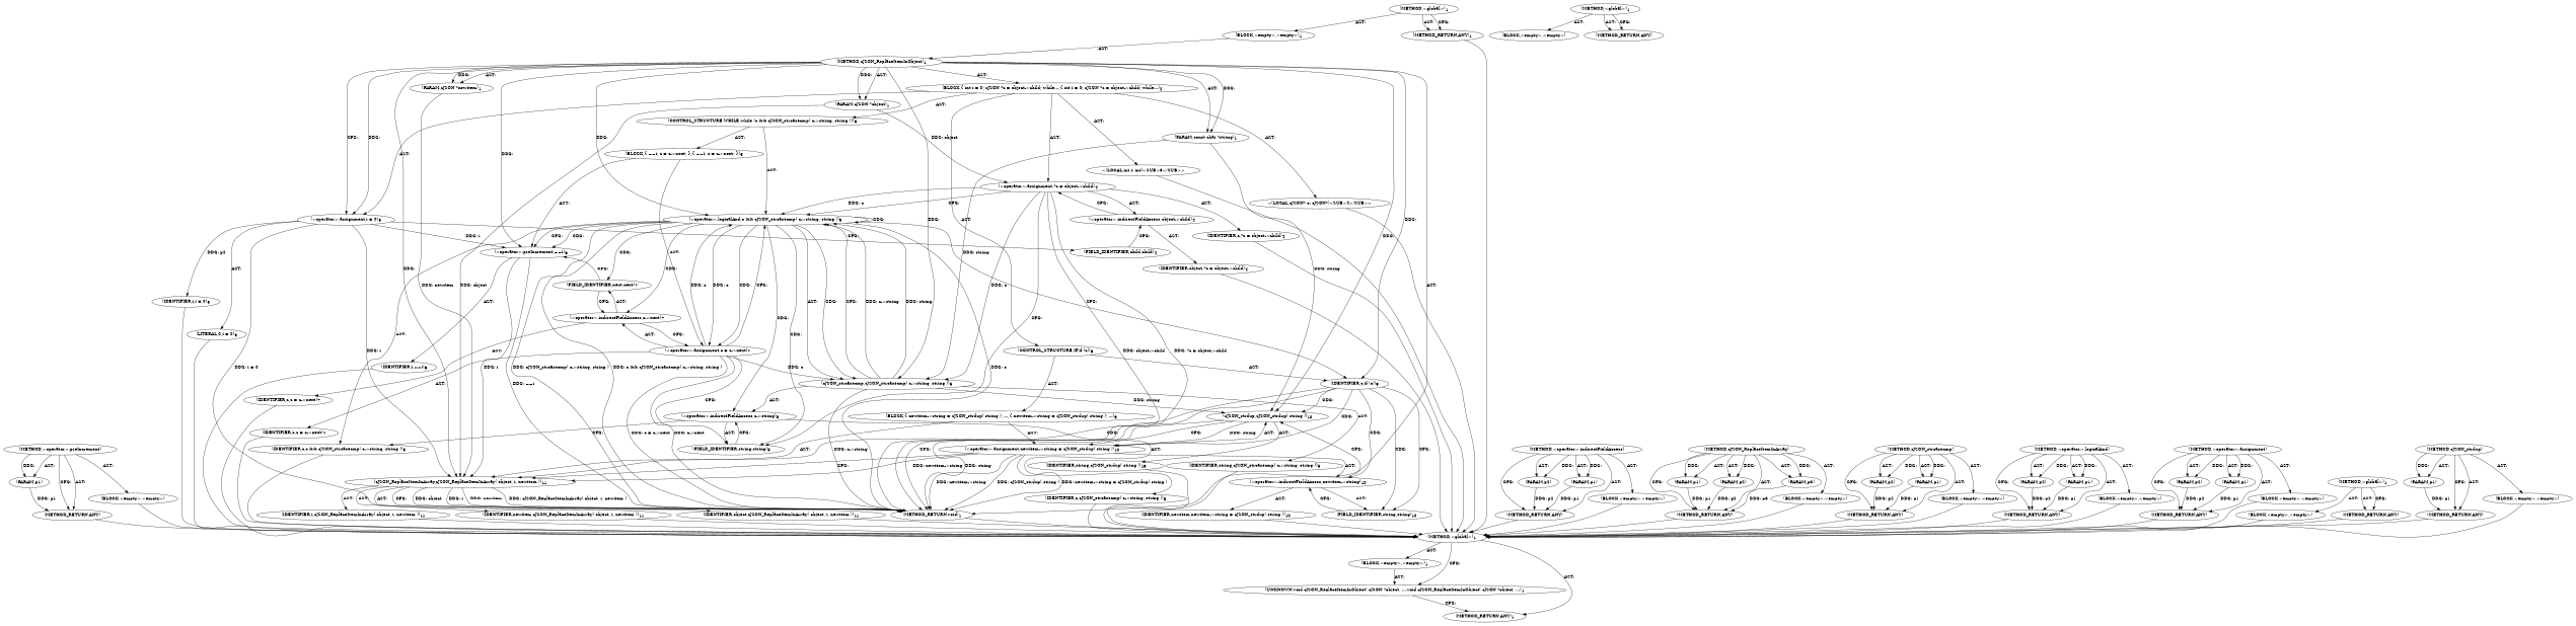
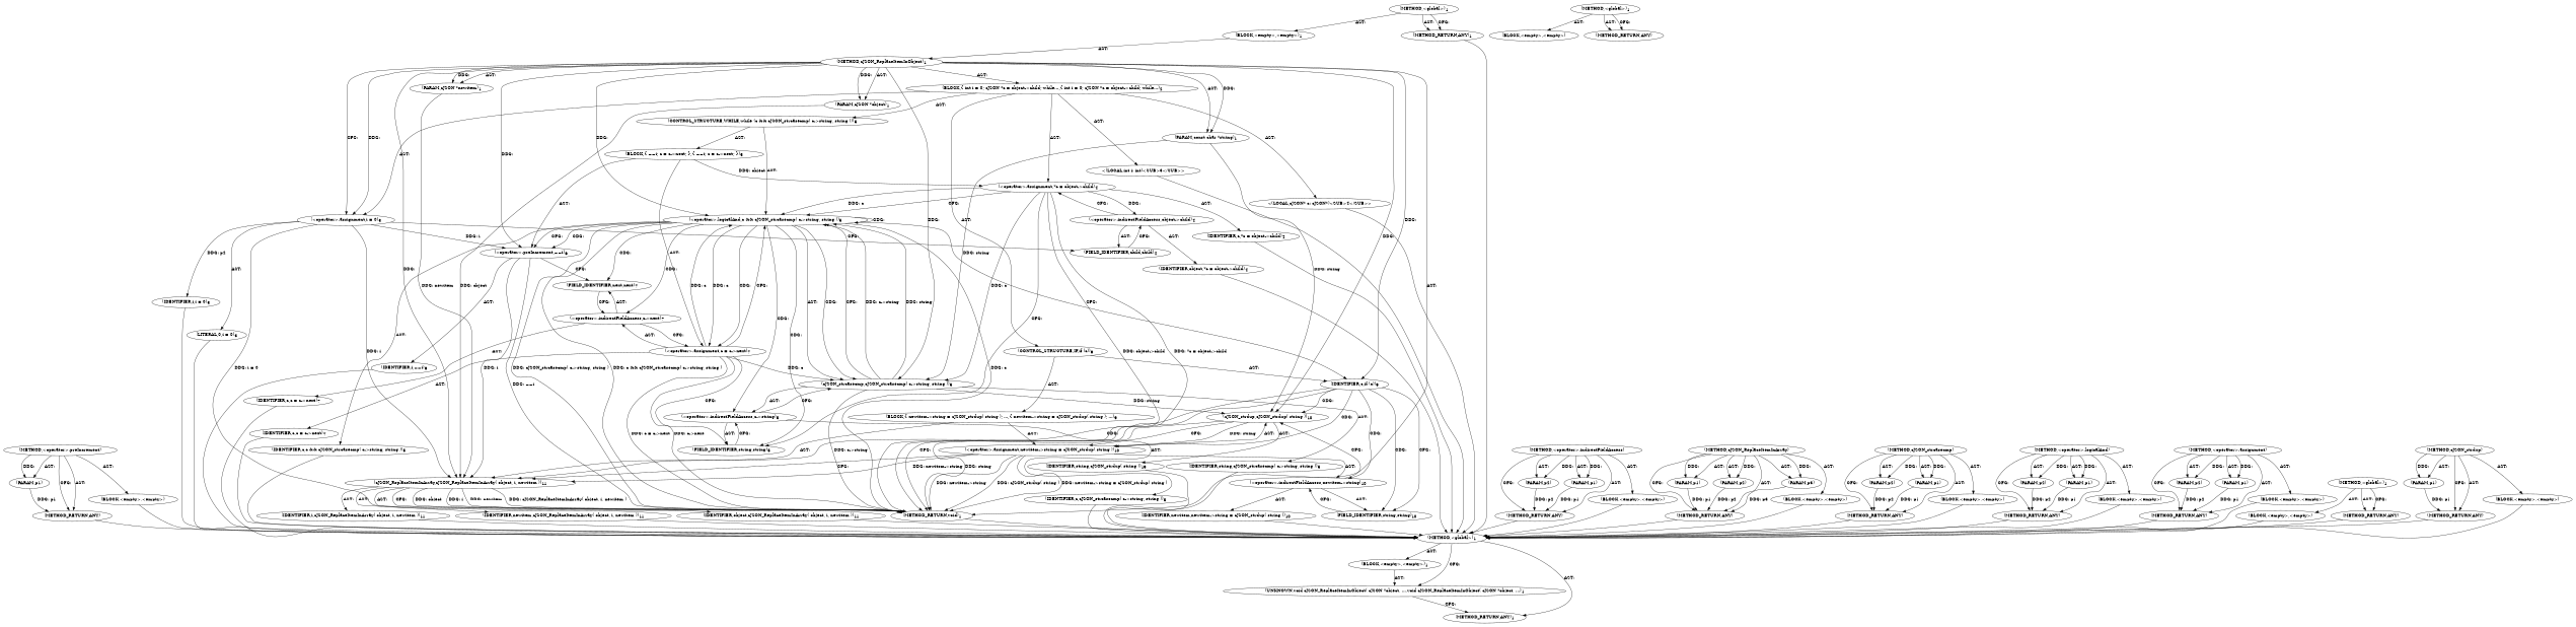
  digraph {
    n1 [label=<(METHOD,&lt;operator&gt;.preIncrement)>]
    n2 [label=<(PARAM,p1)>]
    n3 [label=<(BLOCK,&lt;empty&gt;,&lt;empty&gt;)>]
    n4 [label=<(METHOD_RETURN,ANY)>]
    n5 [label=<(METHOD,&lt;global&gt;)<SUB>1</SUB>>]
    n6 [label=<(BLOCK,&lt;empty&gt;,&lt;empty&gt;)<SUB>1</SUB>>]
    n7 [label=<(UNKNOWN,void cJSON_ReplaceItemInObject( cJSON *object, ...,void cJSON_ReplaceItemInObject( cJSON *object, ...)<SUB>1</SUB>>]
    n8 [label=<(METHOD_RETURN,ANY)<SUB>1</SUB>>]
    n9 [label=<(METHOD,&lt;global&gt;)<SUB>1</SUB>>]
    n10 [label=<(BLOCK,&lt;empty&gt;,&lt;empty&gt;)<SUB>1</SUB>>]
    n11 [label=<(METHOD_RETURN,ANY)<SUB>1</SUB>>]
    n12 [label=<(METHOD,cJSON_ReplaceItemInObject)<SUB>1</SUB>>]
    n13 [label=<(PARAM,cJSON *object)<SUB>1</SUB>>]
    n14 [label=<(PARAM,const char *string)<SUB>1</SUB>>]
    n15 [label=<(PARAM,cJSON *newitem)<SUB>1</SUB>>]
    n16 [label=<(BLOCK,{ 	int i = 0; 	cJSON *c = object-&gt;child; 	while...,{ 	int i = 0; 	cJSON *c = object-&gt;child; 	while...)<SUB>2</SUB>>]
    n17 [label=<(&lt;operator&gt;.assignment,i = 0)<SUB>3</SUB>>]
    n18 [label=<(&lt;operator&gt;.logicalAnd,c &amp;&amp; cJSON_strcasecmp( c-&gt;string, string ))<SUB>5</SUB>>]
    n19 [label=<(cJSON_strcasecmp,cJSON_strcasecmp( c-&gt;string, string ))<SUB>5</SUB>>]
    n20 [label=<(&lt;operator&gt;.preIncrement,++i)<SUB>6</SUB>>]
    n21 [label=<(IDENTIFIER,c,if (c))<SUB>9</SUB>>]
    n22 [label=<(cJSON_strdup,cJSON_strdup( string ))<SUB>10</SUB>>]
    n23 [label=<(cJSON_ReplaceItemInArray,cJSON_ReplaceItemInArray( object, i, newitem ))<SUB>11</SUB>>]
    n24 [label=<(METHOD_RETURN,void)<SUB>1</SUB>>]
    n25 [label=<(&lt;operator&gt;.assignment,*c = object-&gt;child)<SUB>4</SUB>>]
    n26 [label="<(LOCAL,int i: int)<SUB>3</SUB>>"]
    n27 [label="<(LOCAL,cJSON* c: cJSON*)<SUB>4</SUB>>"]
    n28 [label=<(CONTROL_STRUCTURE,WHILE,while (c &amp;&amp; cJSON_strcasecmp( c-&gt;string, string )))<SUB>5</SUB>>]
    n29 [label=<(CONTROL_STRUCTURE,IF,if (c))<SUB>9</SUB>>]
    n30 [label=<(IDENTIFIER,i,i = 0)<SUB>3</SUB>>]
    n31 [label=<(LITERAL,0,i = 0)<SUB>3</SUB>>]
    n32 [label=<(FIELD_IDENTIFIER,child,child)<SUB>4</SUB>>]
    n33 [label=<(FIELD_IDENTIFIER,string,string)<SUB>5</SUB>>]
    n34 [label=<(IDENTIFIER,c,c &amp;&amp; cJSON_strcasecmp( c-&gt;string, string ))<SUB>5</SUB>>]
    n35 [label=<(&lt;operator&gt;.indirectFieldAccess,c-&gt;string)<SUB>5</SUB>>]
    n36 [label=<(&lt;operator&gt;.assignment,c = c-&gt;next)<SUB>7</SUB>>]
    n37 [label=<(&lt;operator&gt;.indirectFieldAccess,c-&gt;next)<SUB>7</SUB>>]
    n38 [label=<(FIELD_IDENTIFIER,next,next)<SUB>7</SUB>>]
    n39 [label=<(IDENTIFIER,string,cJSON_strcasecmp( c-&gt;string, string ))<SUB>5</SUB>>]
    n40 [label=<(IDENTIFIER,i,++i)<SUB>6</SUB>>]
    n41 [label=<(&lt;operator&gt;.assignment,newitem-&gt;string = cJSON_strdup( string ))<SUB>10</SUB>>]
    n42 [label=<(&lt;operator&gt;.indirectFieldAccess,newitem-&gt;string)<SUB>10</SUB>>]
    n43 [label=<(FIELD_IDENTIFIER,string,string)<SUB>10</SUB>>]
    n44 [label=<(IDENTIFIER,string,cJSON_strdup( string ))<SUB>19</SUB>>]
    n45 [label=<(IDENTIFIER,object,cJSON_ReplaceItemInArray( object, i, newitem ))<SUB>11</SUB>>]
    n46 [label=<(IDENTIFIER,i,cJSON_ReplaceItemInArray( object, i, newitem ))<SUB>11</SUB>>]
    n47 [label=<(IDENTIFIER,newitem,cJSON_ReplaceItemInArray( object, i, newitem ))<SUB>11</SUB>>]
    n48 [label=<(IDENTIFIER,c,*c = object-&gt;child)<SUB>4</SUB>>]
    n49 [label=<(&lt;operator&gt;.indirectFieldAccess,object-&gt;child)<SUB>4</SUB>>]
    n50 [label=<(BLOCK,{ 		++i; 		c = c-&gt;next; 	},{ 		++i; 		c = c-&gt;next; 	})<SUB>5</SUB>>]
    n51 [label=<(BLOCK,{ 		newitem-&gt;string = cJSON_strdup( string ); 	...,{ 		newitem-&gt;string = cJSON_strdup( string ); 	...)<SUB>9</SUB>>]
    n52 [label=<(IDENTIFIER,object,*c = object-&gt;child)<SUB>4</SUB>>]
    n53 [label=<(IDENTIFIER,c,cJSON_strcasecmp( c-&gt;string, string ))<SUB>5</SUB>>]
    n54 [label=<(IDENTIFIER,c,c = c-&gt;next)<SUB>7</SUB>>]
    n55 [label=<(IDENTIFIER,c,c = c-&gt;next)<SUB>7</SUB>>]
    n56 [label=<(IDENTIFIER,newitem,newitem-&gt;string = cJSON_strdup( string ))<SUB>10</SUB>>]
    n57 [label=<(METHOD,&lt;operator&gt;.indirectFieldAccess)>]
    n58 [label=<(PARAM,p1)>]
    n59 [label=<(PARAM,p2)>]
    n60 [label=<(BLOCK,&lt;empty&gt;,&lt;empty&gt;)>]
    n61 [label=<(METHOD_RETURN,ANY)>]
    n62 [label=<(METHOD,cJSON_ReplaceItemInArray)>]
    n63 [label=<(PARAM,p1)>]
    n64 [label=<(PARAM,p2)>]
    n65 [label=<(PARAM,p3)>]
    n66 [label=<(BLOCK,&lt;empty&gt;,&lt;empty&gt;)>]
    n67 [label=<(METHOD_RETURN,ANY)>]
    n68 [label=<(METHOD,cJSON_strcasecmp)>]
    n69 [label=<(PARAM,p1)>]
    n70 [label=<(PARAM,p2)>]
    n71 [label=<(BLOCK,&lt;empty&gt;,&lt;empty&gt;)>]
    n72 [label=<(METHOD_RETURN,ANY)>]
    n73 [label=<(METHOD,&lt;operator&gt;.logicalAnd)>]
    n74 [label=<(PARAM,p1)>]
    n75 [label=<(PARAM,p2)>]
    n76 [label=<(BLOCK,&lt;empty&gt;,&lt;empty&gt;)>]
    n77 [label=<(METHOD_RETURN,ANY)>]
    n78 [label=<(METHOD,&lt;operator&gt;.assignment)>]
    n79 [label=<(PARAM,p1)>]
    n80 [label=<(PARAM,p2)>]
    n81 [label=<(BLOCK,&lt;empty&gt;,&lt;empty&gt;)>]
    n82 [label=<(METHOD_RETURN,ANY)>]
    n83 [label=<(METHOD,&lt;global&gt;)<SUB>1</SUB>>]
    n84 [label=<(BLOCK,&lt;empty&gt;,&lt;empty&gt;)>]
    n85 [label=<(METHOD_RETURN,ANY)>]
    n86 [label=<(METHOD,cJSON_strdup)>]
    n87 [label=<(PARAM,p1)>]
    n88 [label=<(BLOCK,&lt;empty&gt;,&lt;empty&gt;)>]
    n89 [label=<(METHOD_RETURN,ANY)>]
    n90 [label=<(METHOD,&lt;global&gt;)<SUB>1</SUB>>]
    n91 [label=<(BLOCK,&lt;empty&gt;,&lt;empty&gt;)>]
    n92 [label=<(METHOD_RETURN,ANY)>]
    n1 -> n2 [label="AST: "]
    n1 -> n2 [label="DDG: "]
    n1 -> n3 [label="AST: "]
    n1 -> n4 [label="AST: "]
    n1 -> n4 [label="CFG: "]
    n2 -> n4 [label="DDG: p1"]
    n3 -> n5
    n4 -> n5
    n5 -> n6 [label="AST: "]
    n5 -> n7 [label="CFG: "]
    n5 -> n8 [label="AST: "]
    n6 -> n7 [label="AST: "]
    n7 -> n8 [label="CFG: "]
    n9 -> n10 [label="AST: "]
    n9 -> n11 [label="AST: "]
    n9 -> n11 [label="CFG: "]
    n10 -> n12 [label="AST: "]
    n11 -> n5
    n12 -> n13 [label="AST: "]
    n12 -> n13 [label="DDG: "]
    n12 -> n14 [label="AST: "]
    n12 -> n14 [label="DDG: "]
    n12 -> n15 [label="AST: "]
    n12 -> n15 [label="DDG: "]
    n12 -> n16 [label="AST: "]
    n12 -> n17 [label="CFG: "]
    n12 -> n17 [label="DDG: "]
    n12 -> n18 [label="DDG: "]
    n12 -> n19 [label="DDG: "]
    n12 -> n20 [label="DDG: "]
    n12 -> n21 [label="DDG: "]
    n12 -> n22 [label="DDG: "]
    n12 -> n23 [label="DDG: "]
    n12 -> n24 [label="AST: "]
    n13 -> n23 [label="DDG: object"]
-   n13 -> n25 [label="DDG: object"]
+   n50 -> n25 [label="DDG: object"]
    n14 -> n19 [label="DDG: string"]
    n14 -> n22 [label="DDG: string"]
    n15 -> n23 [label="DDG: newitem"]
    n16 -> n17 [label="AST: "]
    n16 -> n25 [label="AST: "]
    n16 -> n26 [label="AST: "]
    n16 -> n27 [label="AST: "]
    n16 -> n28 [label="AST: "]
    n16 -> n29 [label="AST: "]
    n17 -> n20 [label="DDG: i"]
    n17 -> n23 [label="DDG: i"]
    n17 -> n24 [label="DDG: i = 0"]
    n17 -> n30 [label="DDG: p2"]
    n17 -> n31 [label="AST: "]
    n17 -> n32 [label="CFG: "]
    n18 -> n18 [label="CDG: "]
    n18 -> n19 [label="AST: "]
    n18 -> n19 [label="CDG: "]
    n18 -> n20 [label="CFG: "]
    n18 -> n20 [label="CDG: "]
    n18 -> n21 [label="CFG: "]
    n18 -> n24 [label="DDG: c"]
    n18 -> n24 [label="DDG: cJSON_strcasecmp( c-&gt;string, string )"]
    n18 -> n24 [label="DDG: c &amp;&amp; cJSON_strcasecmp( c-&gt;string, string )"]
    n18 -> n33 [label="CDG: "]
    n18 -> n34 [label="AST: "]
    n18 -> n35 [label="CDG: "]
    n18 -> n36 [label="DDG: c"]
    n18 -> n36 [label="CDG: "]
    n18 -> n37 [label="CDG: "]
    n18 -> n38 [label="CDG: "]
    n19 -> n18 [label="CFG: "]
    n19 -> n18 [label="DDG: c-&gt;string"]
    n19 -> n18 [label="DDG: string"]
    n19 -> n22 [label="DDG: string"]
    n19 -> n24 [label="DDG: c-&gt;string"]
    n19 -> n35 [label="AST: "]
    n19 -> n39 [label="AST: "]
    n20 -> n23 [label="DDG: i"]
    n20 -> n24 [label="DDG: ++i"]
-   n38 -> n20 [label="CFG: "]
+   n20 -> n38 [label="CFG: "]
    n20 -> n40 [label="AST: "]
    n21 -> n22 [label="CDG: "]
    n21 -> n23 [label="CDG: "]
    n21 -> n24 [label="CFG: "]
    n21 -> n41 [label="CDG: "]
    n21 -> n42 [label="CDG: "]
    n21 -> n43 [label="CFG: "]
    n21 -> n43 [label="CDG: "]
    n22 -> n24 [label="DDG: string"]
    n22 -> n41 [label="CFG: "]
    n22 -> n41 [label="DDG: string"]
    n22 -> n44 [label="AST: "]
    n23 -> n24 [label="CFG: "]
    n23 -> n24 [label="DDG: object"]
    n23 -> n24 [label="DDG: i"]
    n23 -> n24 [label="DDG: newitem"]
    n23 -> n24 [label="DDG: cJSON_ReplaceItemInArray( object, i, newitem )"]
    n23 -> n45 [label="AST: "]
    n23 -> n46 [label="AST: "]
    n23 -> n47 [label="AST: "]
    n24 -> n5
    n25 -> n18 [label="CFG: "]
    n25 -> n18 [label="DDG: c"]
    n25 -> n19 [label="DDG: c"]
    n25 -> n24 [label="DDG: object-&gt;child"]
    n25 -> n24 [label="DDG: *c = object-&gt;child"]
    n25 -> n33 [label="CFG: "]
    n25 -> n48 [label="AST: "]
-   n25 -> n49 [label="AST: "]
+   n25 -> n49 [label="DDG: "]
    n26 -> n5
    n27 -> n5
    n28 -> n18 [label="AST: "]
    n28 -> n50 [label="AST: "]
    n29 -> n21 [label="AST: "]
    n29 -> n51 [label="AST: "]
    n30 -> n5
    n31 -> n5
    n32 -> n49 [label="CFG: "]
    n33 -> n35 [label="CFG: "]
    n34 -> n5
-   n35 -> n34 [label="CFG: "]
+   n35 -> n19 [label="CFG: "]
    n35 -> n33 [label="AST: "]
    n35 -> n53 [label="AST: "]
    n36 -> n18 [label="CFG: "]
    n36 -> n18 [label="DDG: c"]
    n36 -> n19 [label="DDG: c"]
    n36 -> n24 [label="DDG: c-&gt;next"]
    n36 -> n24 [label="DDG: c = c-&gt;next"]
    n36 -> n33 [label="CFG: "]
    n36 -> n37 [label="AST: "]
    n36 -> n54 [label="AST: "]
    n37 -> n36 [label="CFG: "]
    n37 -> n38 [label="AST: "]
    n37 -> n55 [label="AST: "]
    n38 -> n37 [label="CFG: "]
    n39 -> n5
    n40 -> n5
    n41 -> n22 [label="AST: "]
    n41 -> n23 [label="CFG: "]
    n41 -> n23 [label="DDG: newitem-&gt;string"]
    n41 -> n24 [label="DDG: newitem-&gt;string"]
    n41 -> n24 [label="DDG: cJSON_strdup( string )"]
    n41 -> n24 [label="DDG: newitem-&gt;string = cJSON_strdup( string )"]
    n41 -> n42 [label="AST: "]
    n42 -> n22 [label="CFG: "]
    n42 -> n43 [label="AST: "]
    n42 -> n56 [label="AST: "]
    n43 -> n42 [label="CFG: "]
    n44 -> n5
    n45 -> n5
    n46 -> n5
    n47 -> n5
    n48 -> n5
    n49 -> n25 [label="CFG: "]
+   n49 -> n32 [label="AST: "]
    n49 -> n52 [label="AST: "]
    n50 -> n20 [label="AST: "]
    n50 -> n36 [label="AST: "]
    n51 -> n23 [label="AST: "]
    n51 -> n41 [label="AST: "]
    n52 -> n5
    n53 -> n5
    n54 -> n5
    n55 -> n5
    n56 -> n5
    n57 -> n58 [label="AST: "]
    n57 -> n58 [label="DDG: "]
    n57 -> n59 [label="AST: "]
    n57 -> n59 [label="DDG: "]
    n57 -> n60 [label="AST: "]
    n57 -> n61 [label="AST: "]
    n57 -> n61 [label="CFG: "]
    n58 -> n61 [label="DDG: p1"]
    n59 -> n61 [label="DDG: p2"]
    n60 -> n5
    n61 -> n5
    n62 -> n63 [label="AST: "]
    n62 -> n63 [label="DDG: "]
    n62 -> n64 [label="AST: "]
    n62 -> n64 [label="DDG: "]
    n62 -> n65 [label="AST: "]
    n62 -> n65 [label="DDG: "]
    n62 -> n66 [label="AST: "]
    n62 -> n67 [label="AST: "]
    n62 -> n67 [label="CFG: "]
    n63 -> n67 [label="DDG: p1"]
    n64 -> n67 [label="DDG: p2"]
    n65 -> n67 [label="DDG: p3"]
    n66 -> n5
    n67 -> n5
    n68 -> n69 [label="AST: "]
    n68 -> n69 [label="DDG: "]
    n68 -> n70 [label="AST: "]
    n68 -> n70 [label="DDG: "]
    n68 -> n71 [label="AST: "]
    n68 -> n72 [label="AST: "]
    n68 -> n72 [label="CFG: "]
    n69 -> n72 [label="DDG: p1"]
    n70 -> n72 [label="DDG: p2"]
    n71 -> n5
    n72 -> n5
    n73 -> n74 [label="AST: "]
    n73 -> n74 [label="DDG: "]
    n73 -> n75 [label="AST: "]
    n73 -> n75 [label="DDG: "]
    n73 -> n76 [label="AST: "]
    n73 -> n77 [label="AST: "]
    n73 -> n77 [label="CFG: "]
    n74 -> n77 [label="DDG: p1"]
    n75 -> n77 [label="DDG: p2"]
    n76 -> n5
    n77 -> n5
    n78 -> n79 [label="AST: "]
    n78 -> n79 [label="DDG: "]
    n78 -> n80 [label="AST: "]
    n78 -> n80 [label="DDG: "]
    n78 -> n81 [label="AST: "]
    n78 -> n82 [label="AST: "]
    n78 -> n82 [label="CFG: "]
    n79 -> n82 [label="DDG: p1"]
    n80 -> n82 [label="DDG: p2"]
    n81 -> n5
    n82 -> n5
    n83 -> n84 [label="AST: "]
    n83 -> n85 [label="AST: "]
    n83 -> n85 [label="CFG: "]
    n84 -> n5
    n85 -> n5
    n86 -> n87 [label="AST: "]
    n86 -> n87 [label="DDG: "]
    n86 -> n88 [label="AST: "]
    n86 -> n89 [label="AST: "]
    n86 -> n89 [label="CFG: "]
    n87 -> n89 [label="DDG: p1"]
    n88 -> n5
    n89 -> n5
    n90 -> n91 [label="AST: "]
    n90 -> n92 [label="AST: "]
    n90 -> n92 [label="CFG: "]
  }
